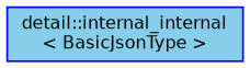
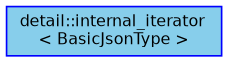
  digraph {
    rankdir=LR
-   n1 [color=blue fillcolor=skyblue fontname=Helvetica fontsize=10 height=0.2 label="detail::internal_internal\l\< BasicJsonType \>" shape=box style=filled width=0.4]
+   n1 [color=blue fillcolor=skyblue fontname=Helvetica fontsize=10 height=0.2 label="detail::internal_iterator\l\< BasicJsonType \>" shape=box style=filled width=0.4]
  }
